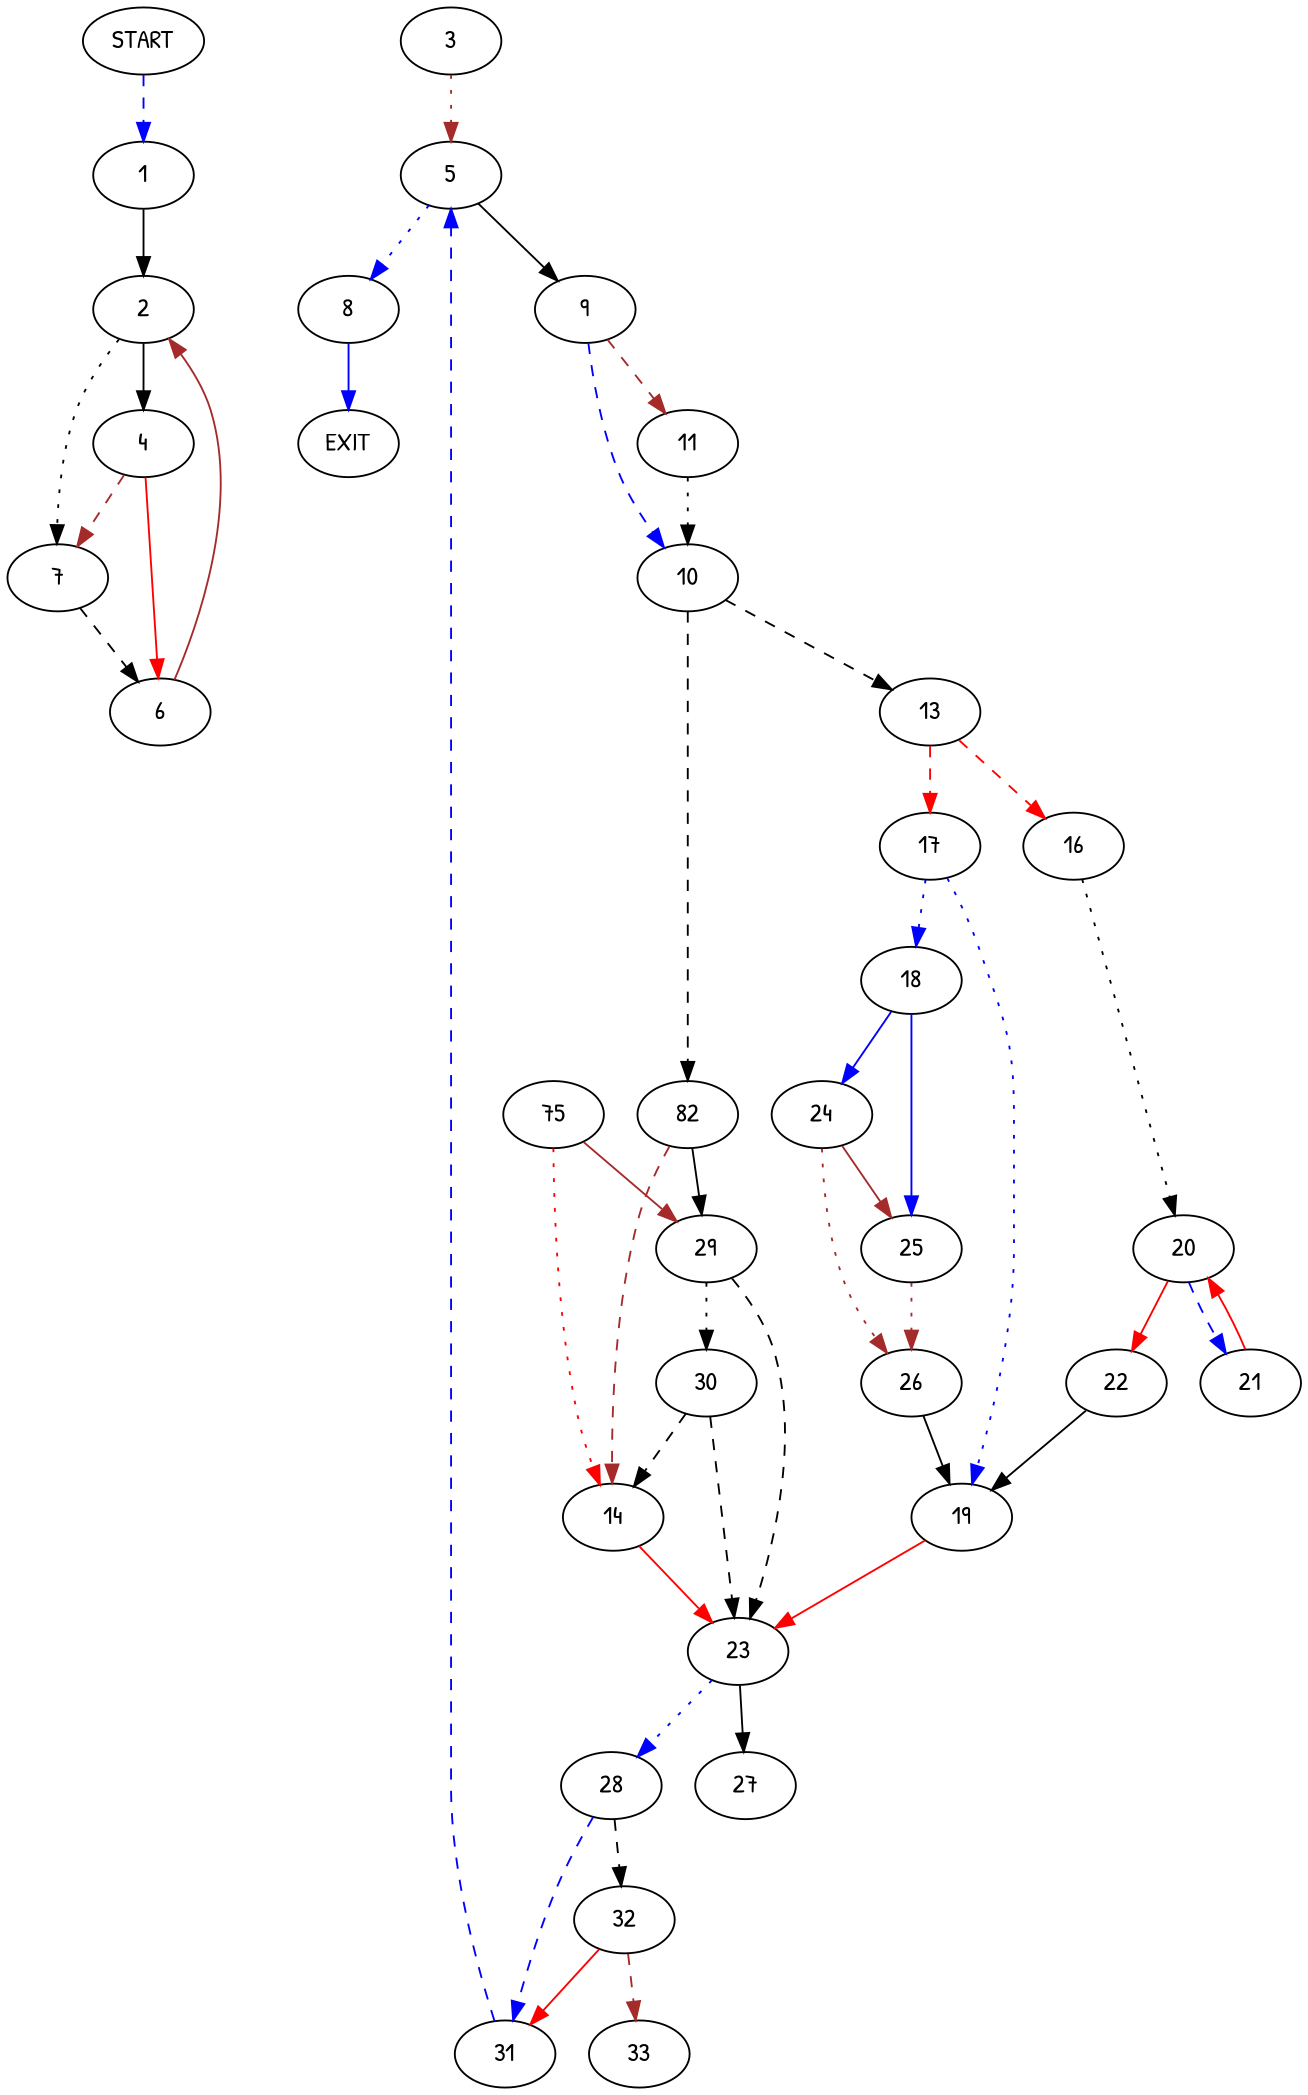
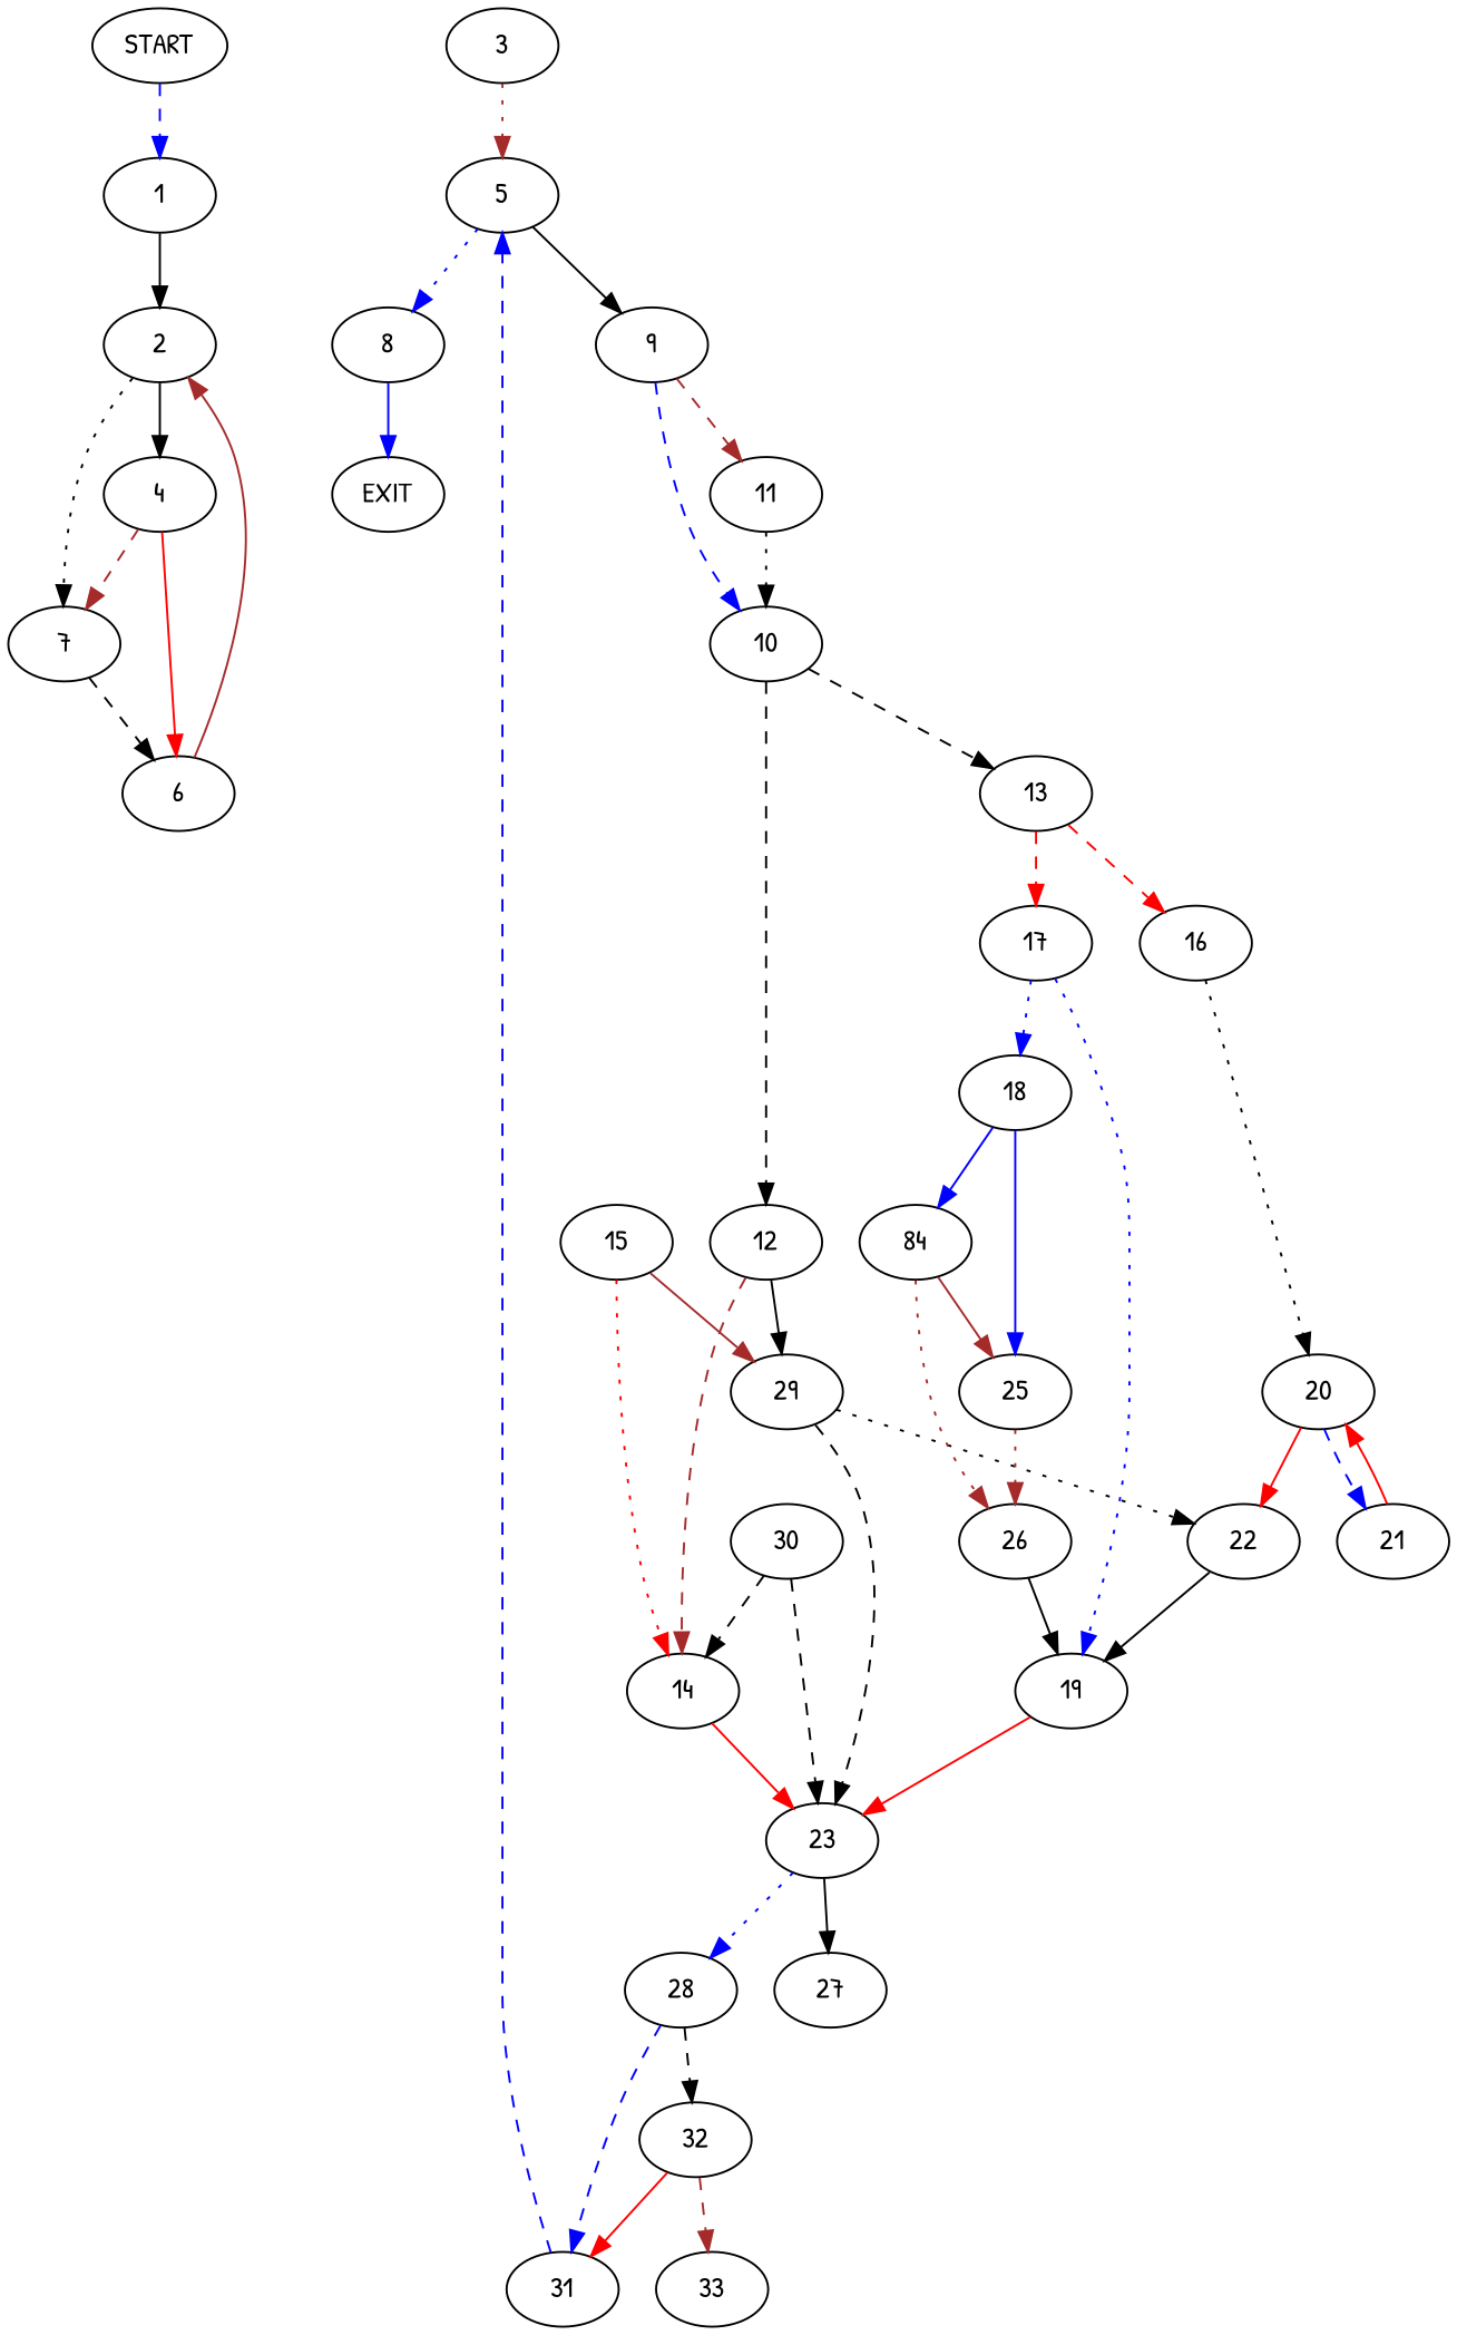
  digraph {
    fontname="Patrick Hand"
    node [fontname="Patrick Hand"]
    edge [color=black fontname="Patrick Hand" style=solid]
    n1 [label=START]
    1
    2
    n4 [label=EXIT]
    4
    7
    3
    5
    6
    8
    9
    10
    11
-   12 [label=82]
+   12
    13
    14
    29
    16
    17
    23
-   15 [label=75]
+   15
    20
    18
    19
    27
    28
    30
    21
    22
-   24
+   24 [label=84]
    25
    26
    31
    32
    33
    n1 -> 1 [color=blue style=dashed]
    1 -> 2
    2 -> 4
    2 -> 7 [style=dotted]
    4 -> 7 [color=brown style=dashed]
    4 -> 6 [color=red]
    7 -> 6 [style=dashed]
    3 -> 5 [color=brown style=dotted]
    5 -> 8 [color=blue style=dotted]
    5 -> 9
    6 -> 2 [color=brown]
    8 -> n4 [color=blue]
    9 -> 10 [color=blue style=dashed]
    9 -> 11 [color=brown style=dashed]
    10 -> 12 [style=dashed]
    10 -> 13 [style=dashed]
    11 -> 10 [style=dotted]
    12 -> 14 [color=brown style=dashed]
    12 -> 29
    13 -> 16 [color=red style=dashed]
    13 -> 17 [color=red style=dashed]
    14 -> 23 [color=red]
    29 -> 23 [style=dashed]
-   29 -> 30 [style=dotted]
+   29 -> 22 [style=dotted]
    16 -> 20 [style=dotted]
    17 -> 18 [color=blue style=dotted]
    17 -> 19 [color=blue style=dotted]
    23 -> 27
    23 -> 28 [color=blue style=dotted]
    15 -> 14 [color=red style=dotted]
    15 -> 29 [color=brown]
    20 -> 21 [color=blue style=dashed]
    20 -> 22 [color=red]
    18 -> 24 [color=blue]
    18 -> 25 [color=blue]
    19 -> 23 [color=red]
    28 -> 31 [color=blue style=dashed]
    28 -> 32 [style=dashed]
    30 -> 14 [style=dashed]
    30 -> 23 [style=dashed]
    21 -> 20 [color=red]
    22 -> 19
    24 -> 25 [color=brown]
    24 -> 26 [color=brown style=dotted]
    25 -> 26 [color=brown style=dotted]
    26 -> 19
    31 -> 5 [color=blue style=dashed]
    32 -> 31 [color=red]
    32 -> 33 [color=brown style=dashed]
  }
